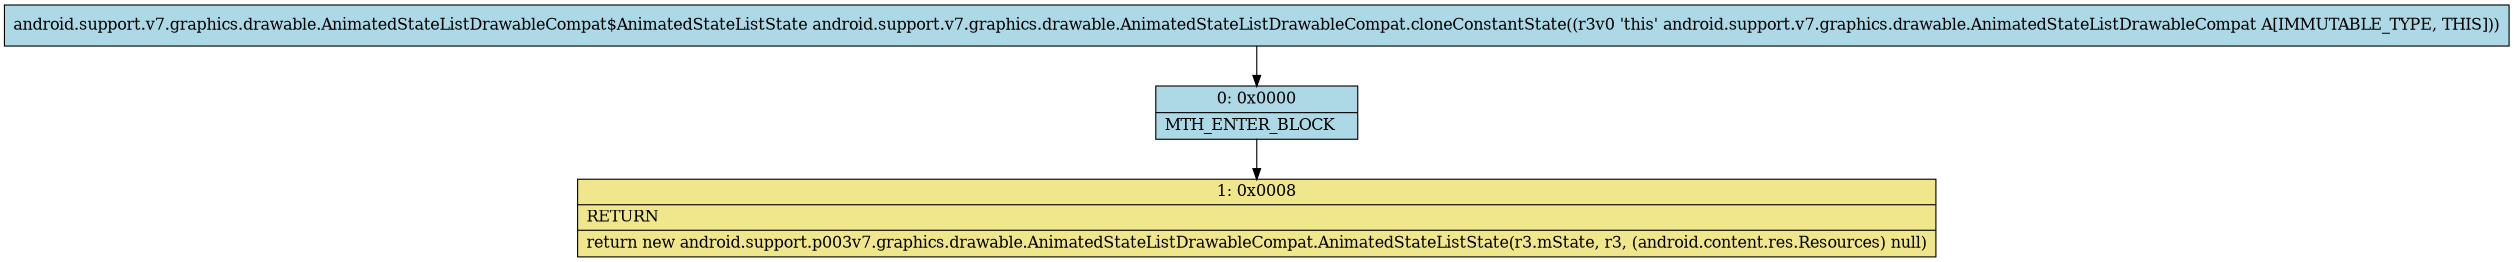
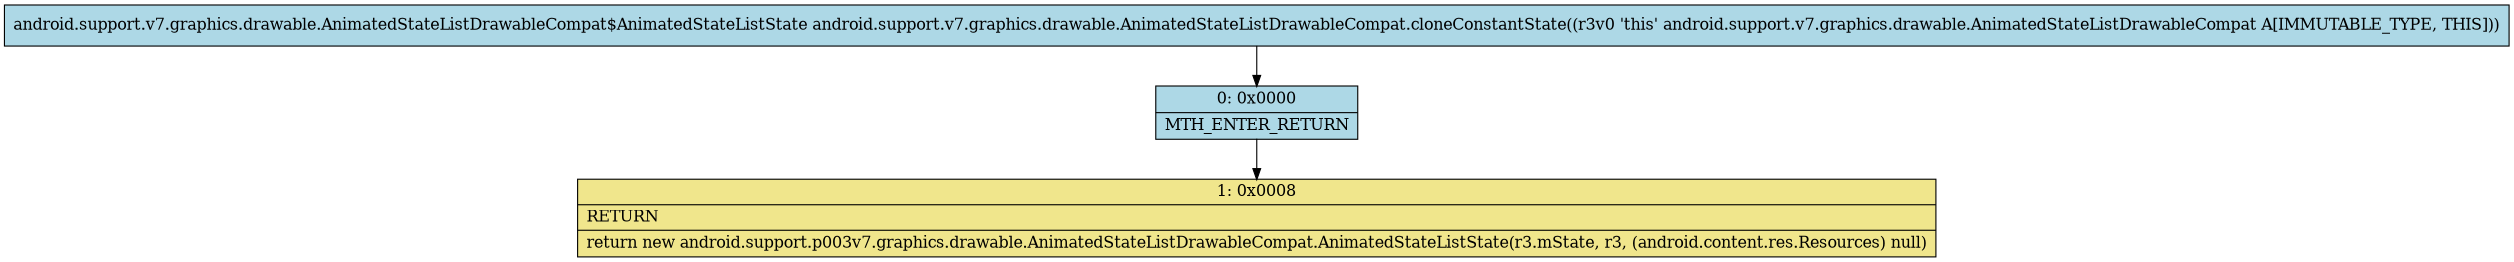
  digraph {
    node [shape=record style=filled fillcolor=lightblue]
-   n1 [label="{0\:\ 0x0000|MTH_ENTER_BLOCK\l}"]
+   n1 [label="{0\:\ 0x0000|MTH_ENTER_RETURN\l}"]
    n2 [label="{1\:\ 0x0008|RETURN\l|return new android.support.p003v7.graphics.drawable.AnimatedStateListDrawableCompat.AnimatedStateListState(r3.mState, r3, (android.content.res.Resources) null)\l}" fillcolor=khaki]
    n3 [label="{android.support.v7.graphics.drawable.AnimatedStateListDrawableCompat$AnimatedStateListState android.support.v7.graphics.drawable.AnimatedStateListDrawableCompat.cloneConstantState((r3v0 'this' android.support.v7.graphics.drawable.AnimatedStateListDrawableCompat A[IMMUTABLE_TYPE, THIS])) }"]
    n1 -> n2
    n3 -> n1
  }
